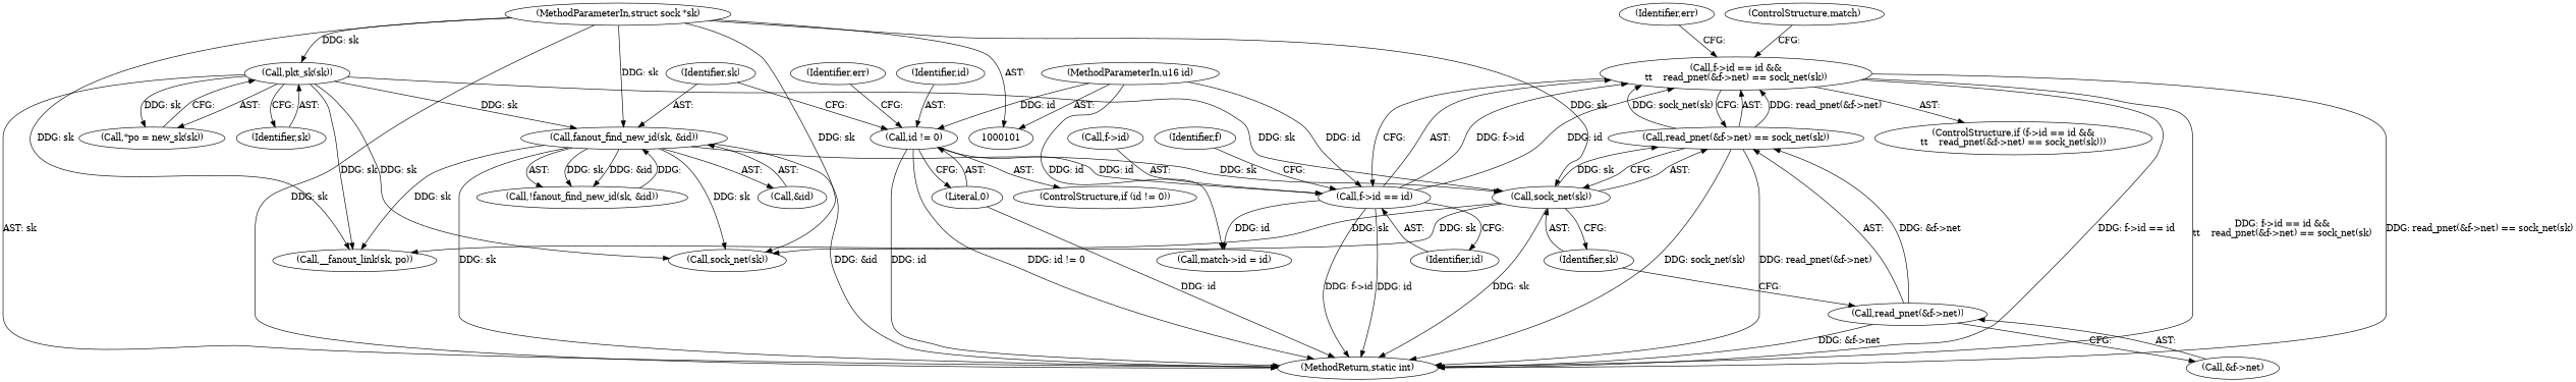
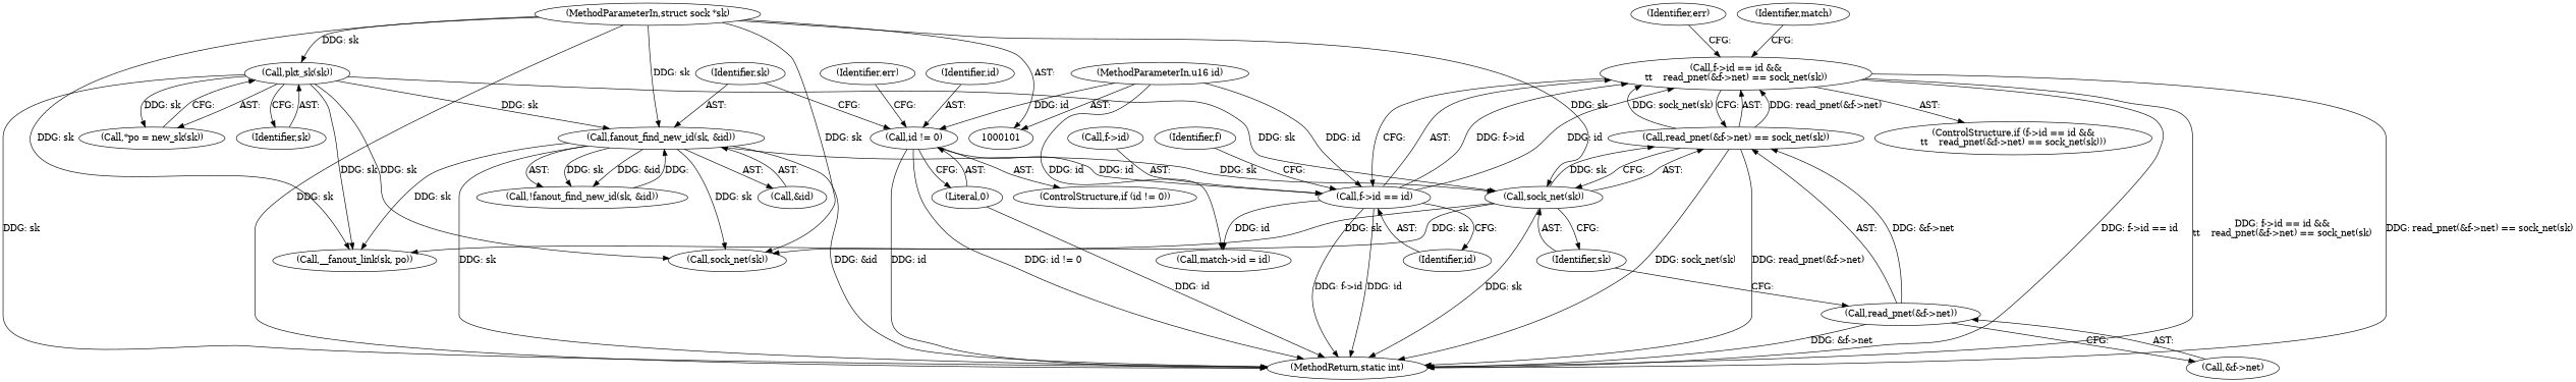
  digraph {
    n1 [label="(Call,f->id == id &&\n\t\t    read_pnet(&f->net) == sock_net(sk))"]
    n2 [label="(Call,f->id == id)"]
    n3 [label="(Call,read_pnet(&f->net) == sock_net(sk))"]
    n4 [label="(MethodReturn,static int)"]
    n5 [label="(ControlStructure,if (f->id == id &&\n\t\t    read_pnet(&f->net) == sock_net(sk)))"]
    n6 [label="(Call,match->id = id)"]
    n7 [label="(Identifier,id)"]
    n8 [label="(Call,sock_net(sk))"]
    n9 [label="(Call,id != 0)"]
    n10 [label="(Literal,0)"]
    n11 [label="(ControlStructure,if (id != 0))"]
    n12 [label="(MethodParameterIn,u16 id)"]
    1000101
    n14 [label="(Call,__fanout_link(sk, po))"]
    n15 [label="(Identifier,sk)"]
    n16 [label="(Call,sock_net(sk))"]
    n17 [label="(Call,read_pnet(&f->net))"]
    n18 [label="(Call,&f->net)"]
    n19 [label="(Call,pkt_sk(sk))"]
    n20 [label="(Call,fanout_find_new_id(sk, &id))"]
    n21 [label="(Call,*po = new_sk(sk))"]
    n22 [label="(Identifier,sk)"]
    n23 [label="(Call,&id)"]
    n24 [label="(Call,!fanout_find_new_id(sk, &id))"]
    n25 [label="(MethodParameterIn,struct sock *sk)"]
-   n26 [label="(ControlStructure,match)"]
+   n26 [label="(Identifier,match)"]
    n27 [label="(Identifier,err)"]
    n28 [label="(Identifier,id)"]
    n29 [label="(Identifier,sk)"]
    n30 [label="(Call,f->id)"]
    n31 [label="(Identifier,f)"]
    n32 [label="(Identifier,err)"]
    n1 -> n2 [label="CFG: "]
    n1 -> n3 [label="CFG: "]
    n1 -> n4 [label="DDG: f->id == id"]
    n1 -> n4 [label="DDG: f->id == id &&\n\t\t    read_pnet(&f->net) == sock_net(sk)"]
    n1 -> n4 [label="DDG: read_pnet(&f->net) == sock_net(sk)"]
    n1 -> n5 [label="AST: "]
    n2 -> n1 [label="AST: "]
    n2 -> n1 [label="DDG: f->id"]
    n2 -> n1 [label="DDG: id"]
    n2 -> n4 [label="DDG: id"]
    n2 -> n4 [label="DDG: f->id"]
    n2 -> n6 [label="DDG: id"]
    n2 -> n7 [label="CFG: "]
    n3 -> n1 [label="AST: "]
    n3 -> n1 [label="DDG: read_pnet(&f->net)"]
    n3 -> n1 [label="DDG: sock_net(sk)"]
    n3 -> n4 [label="DDG: sock_net(sk)"]
    n3 -> n4 [label="DDG: read_pnet(&f->net)"]
    n3 -> n8 [label="CFG: "]
    n7 -> n2 [label="AST: "]
    n8 -> n3 [label="AST: "]
    n8 -> n3 [label="DDG: sk"]
    n8 -> n4 [label="DDG: sk"]
    n8 -> n14 [label="DDG: sk"]
    n8 -> n15 [label="CFG: "]
    n8 -> n16 [label="DDG: sk"]
    n9 -> n2 [label="DDG: id"]
    n9 -> n4 [label="DDG: id"]
    n9 -> n4 [label="DDG: id != 0"]
    n9 -> n10 [label="CFG: "]
    n9 -> n11 [label="AST: "]
    n10 -> n4 [label="DDG: id"]
    n10 -> n9 [label="AST: "]
    n12 -> n2 [label="DDG: id"]
    n12 -> n6 [label="DDG: id"]
    n12 -> n9 [label="DDG: id"]
    n12 -> 1000101 [label="AST: "]
    n15 -> n8 [label="AST: "]
    n15 -> n17 [label="CFG: "]
    n17 -> n3 [label="AST: "]
    n17 -> n3 [label="DDG: &f->net"]
    n17 -> n4 [label="DDG: &f->net"]
    n17 -> n18 [label="CFG: "]
    n18 -> n17 [label="AST: "]
-   n19 -> n4 [label="AST: sk"]
+   n19 -> n4 [label="DDG: sk"]
    n19 -> n8 [label="DDG: sk"]
    n19 -> n14 [label="DDG: sk"]
    n19 -> n16 [label="DDG: sk"]
    n19 -> n20 [label="DDG: sk"]
    n19 -> n21 [label="AST: "]
    n19 -> n21 [label="DDG: sk"]
    n19 -> n22 [label="CFG: "]
    n20 -> n4 [label="DDG: &id"]
    n20 -> n4 [label="DDG: sk"]
    n20 -> n8 [label="DDG: sk"]
    n20 -> n14 [label="DDG: sk"]
    n20 -> n16 [label="DDG: sk"]
    n20 -> n23 [label="AST: "]
    n20 -> n24 [label="AST: "]
    n20 -> n24 [label="DDG: sk"]
    n20 -> n24 [label="DDG: &id"]
    n21 -> n19 [label="CFG: "]
    n22 -> n19 [label="AST: "]
    n23 -> n20 [label="AST: "]
    n24 -> n20 [label="DDG: "]
    n25 -> n4 [label="DDG: sk"]
    n25 -> n8 [label="DDG: sk"]
    n25 -> 1000101 [label="AST: "]
    n25 -> n14 [label="DDG: sk"]
    n25 -> n16 [label="DDG: sk"]
    n25 -> n19 [label="DDG: sk"]
    n25 -> n20 [label="DDG: sk"]
    n26 -> n1 [label="CFG: "]
    n27 -> n9 [label="CFG: "]
    n28 -> n9 [label="AST: "]
    n29 -> n9 [label="CFG: "]
    n29 -> n20 [label="AST: "]
    n30 -> n2 [label="AST: "]
    n31 -> n2 [label="CFG: "]
    n32 -> n1 [label="CFG: "]
  }
